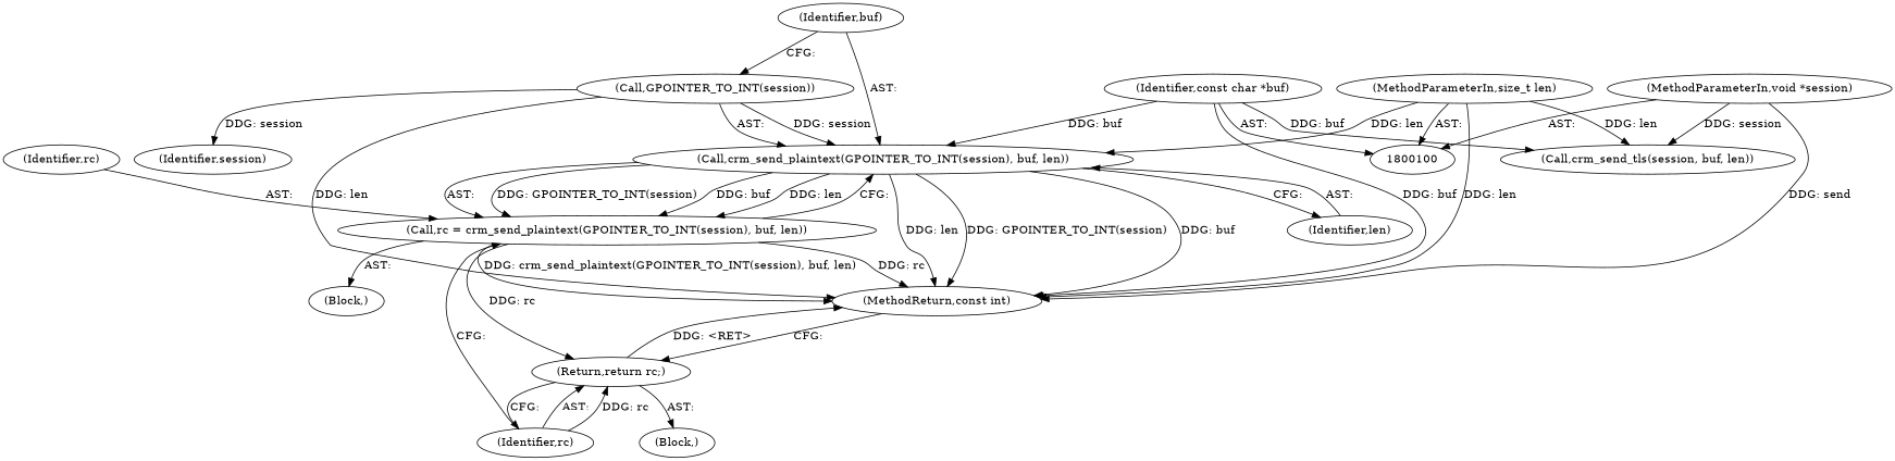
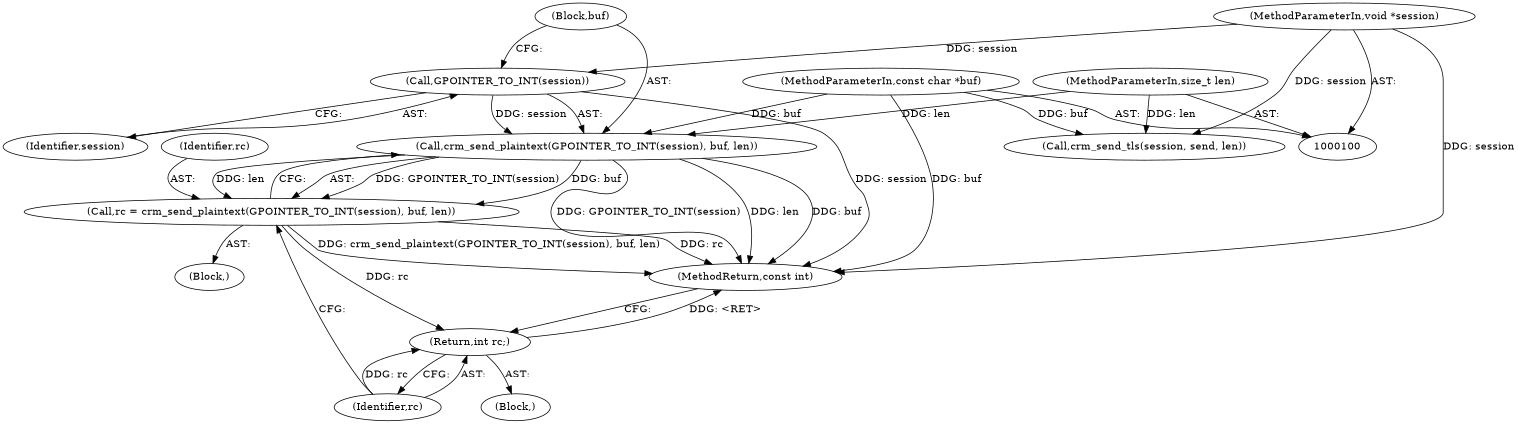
  digraph {
    n1 [label="(Call,crm_send_plaintext(GPOINTER_TO_INT(session), buf, len))"]
    n2 [label="(Call,rc = crm_send_plaintext(GPOINTER_TO_INT(session), buf, len))"]
    n3 [label="(MethodReturn,const int)"]
-   n4 [label="(Identifier,len)"]
-   n5 [label="(Return,return rc;)"]
+   n5 [label="(Return,int rc;)"]
    n6 [label="(Block,)"]
    n7 [label="(Call,GPOINTER_TO_INT(session))"]
    n8 [label="(Identifier,session)"]
    n9 [label="(MethodParameterIn,void *session)"]
-   n10 [label="(Call,crm_send_tls(session, buf, len))"]
-   1000100 [label=1800100]
-   n12 [label="(Identifier,const char *buf)"]
+   n10 [label="(Call,crm_send_tls(session, send, len))"]
+   1000100
+   n12 [label="(MethodParameterIn,const char *buf)"]
    n13 [label="(MethodParameterIn,size_t len)"]
    n14 [label="(Block,)"]
    n15 [label="(Identifier,rc)"]
-   n16 [label="(Identifier,buf)"]
+   n16 [label="(Block,buf)"]
    n17 [label="(Identifier,rc)"]
    n1 -> n2 [label="AST: "]
    n1 -> n2 [label="DDG: GPOINTER_TO_INT(session)"]
    n1 -> n2 [label="DDG: buf"]
    n1 -> n2 [label="DDG: len"]
    n1 -> n3 [label="DDG: GPOINTER_TO_INT(session)"]
    n1 -> n3 [label="DDG: buf"]
    n1 -> n3 [label="DDG: len"]
-   n1 -> n4 [label="CFG: "]
    n2 -> n1 [label="CFG: "]
    n2 -> n3 [label="DDG: rc"]
    n2 -> n3 [label="DDG: crm_send_plaintext(GPOINTER_TO_INT(session), buf, len)"]
    n2 -> n5 [label="DDG: rc"]
    n2 -> n6 [label="AST: "]
    n3 -> n5 [label="CFG: "]
-   n4 -> n1 [label="AST: "]
    n5 -> n3 [label="DDG: <RET>"]
    n5 -> n14 [label="AST: "]
    n5 -> n15 [label="CFG: "]
    n7 -> n1 [label="AST: "]
    n7 -> n1 [label="DDG: session"]
-   n7 -> n3 [label="DDG: len"]
-   n7 -> n8 [label="DDG: session"]
-   n9 -> n3 [label="DDG: send"]
+   n7 -> n3 [label="DDG: session"]
+   n7 -> n8 [label="CFG: "]
+   n8 -> n7 [label="AST: "]
+   n9 -> n3 [label="DDG: session"]
+   n9 -> n7 [label="DDG: session"]
    n9 -> n10 [label="DDG: session"]
    n9 -> 1000100 [label="AST: "]
    n12 -> n1 [label="DDG: buf"]
    n12 -> n3 [label="DDG: buf"]
    n12 -> n10 [label="DDG: buf"]
    n12 -> 1000100 [label="AST: "]
    n13 -> n1 [label="DDG: len"]
-   n13 -> n3 [label="DDG: len"]
    n13 -> n10 [label="DDG: len"]
    n13 -> 1000100 [label="AST: "]
    n15 -> n2 [label="CFG: "]
    n15 -> n5 [label="AST: "]
    n15 -> n5 [label="DDG: rc"]
    n16 -> n1 [label="AST: "]
    n16 -> n7 [label="CFG: "]
    n17 -> n2 [label="AST: "]
  }
